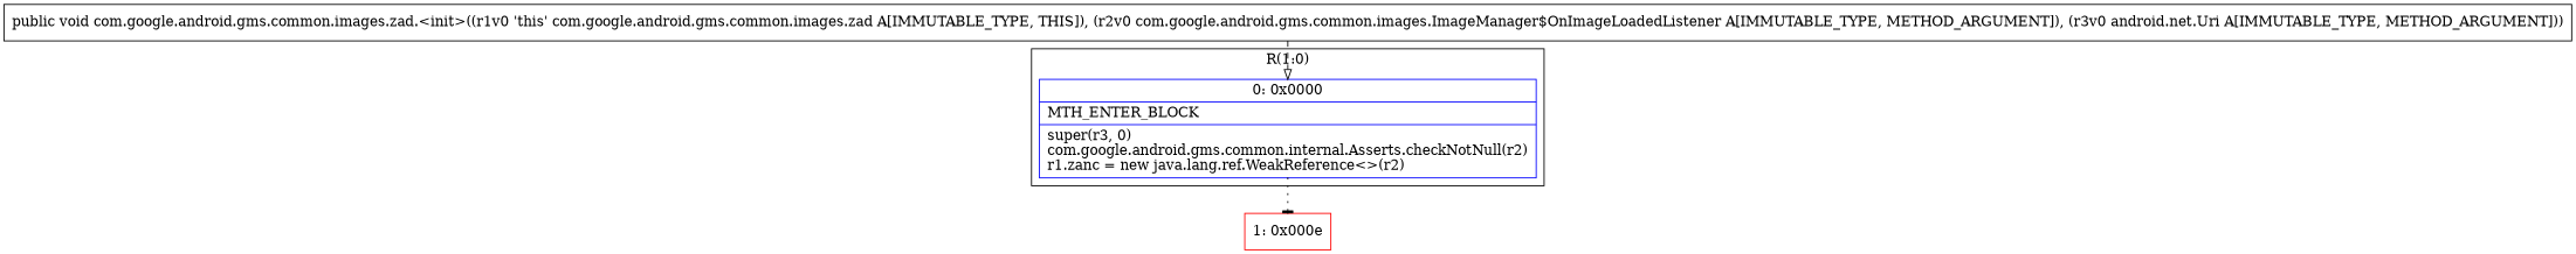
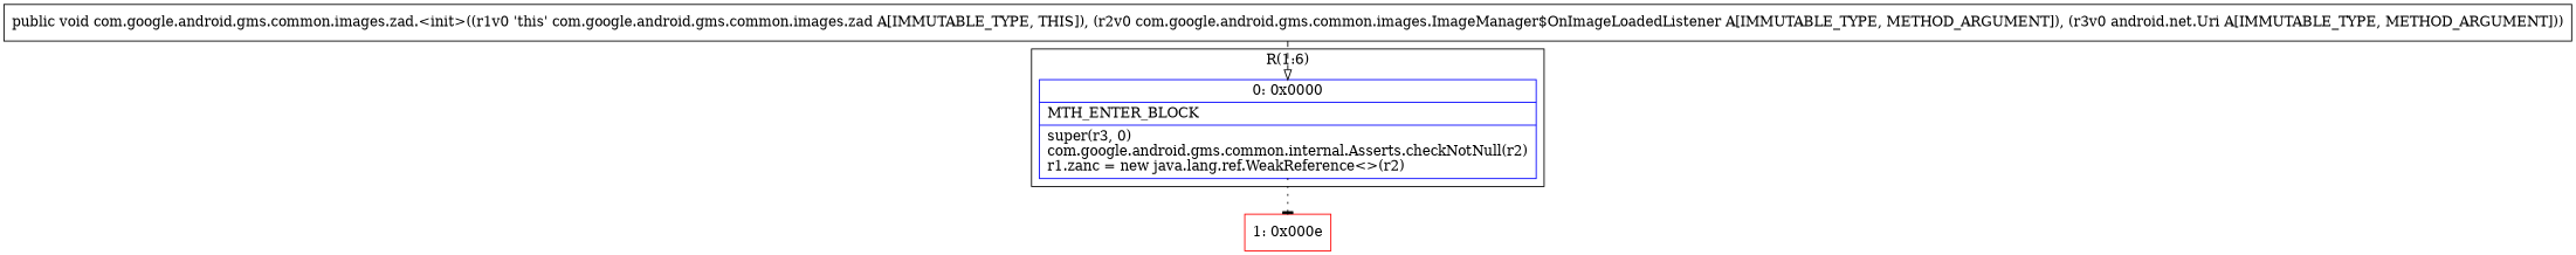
  digraph {
    node [shape=record]
    n1 [color=blue label="{0\:\ 0x0000|MTH_ENTER_BLOCK\l|super(r3, 0)\lcom.google.android.gms.common.internal.Asserts.checkNotNull(r2)\lr1.zanc = new java.lang.ref.WeakReference\<\>(r2)\l}"]
    n2 [color=red label="{1\:\ 0x000e}"]
    n3 [label="{public void com.google.android.gms.common.images.zad.\<init\>((r1v0 'this' com.google.android.gms.common.images.zad A[IMMUTABLE_TYPE, THIS]), (r2v0 com.google.android.gms.common.images.ImageManager$OnImageLoadedListener A[IMMUTABLE_TYPE, METHOD_ARGUMENT]), (r3v0 android.net.Uri A[IMMUTABLE_TYPE, METHOD_ARGUMENT])) }"]
    subgraph cluster_1 {
-     label="R(1:0)"
+     label="R(1:6)"
      n1
    }
    n1 -> n2 [style=dotted arrowhead=tee]
    n3 -> n1 [style=dashed arrowhead=onormal]
  }
